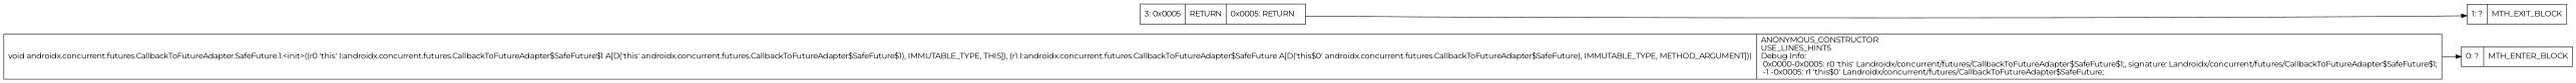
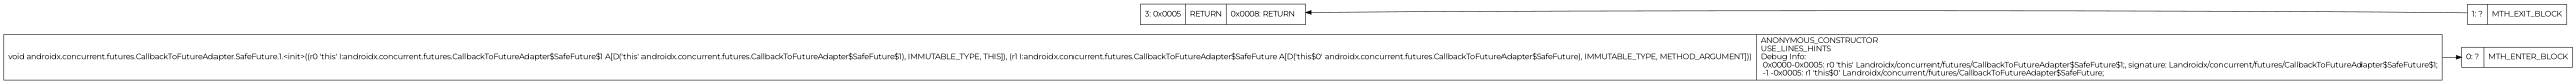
  digraph {
    fontname=Montserrat
    rankdir=LR
    node [fontname=Montserrat shape=record]
    edge [fontname=Montserrat]
    n1 [label="{0\:\ ?|MTH_ENTER_BLOCK\l}"]
-   n2 [label="{3\:\ 0x0005|RETURN\l|0x0005: RETURN   \l}"]
+   n2 [label="{3\:\ 0x0005|RETURN\l|0x0008: RETURN   \l}"]
    n3 [label="{1\:\ ?|MTH_EXIT_BLOCK\l}"]
    n4 [label="{void androidx.concurrent.futures.CallbackToFutureAdapter.SafeFuture.1.\<init\>((r0 'this' I:androidx.concurrent.futures.CallbackToFutureAdapter$SafeFuture$1 A[D('this' androidx.concurrent.futures.CallbackToFutureAdapter$SafeFuture$1), IMMUTABLE_TYPE, THIS]), (r1 I:androidx.concurrent.futures.CallbackToFutureAdapter$SafeFuture A[D('this$0' androidx.concurrent.futures.CallbackToFutureAdapter$SafeFuture), IMMUTABLE_TYPE, METHOD_ARGUMENT]))  | ANONYMOUS_CONSTRUCTOR\lUSE_LINES_HINTS\lDebug Info:\l  0x0000\-0x0005: r0 'this' Landroidx\/concurrent\/futures\/CallbackToFutureAdapter$SafeFuture$1;, signature: Landroidx\/concurrent\/futures\/CallbackToFutureAdapter$SafeFuture$1;\l  \-1 \-0x0005: r1 'this$0' Landroidx\/concurrent\/futures\/CallbackToFutureAdapter$SafeFuture;\l}"]
-   n2 -> n3
+   n3 -> n2
    n4 -> n1
  }
